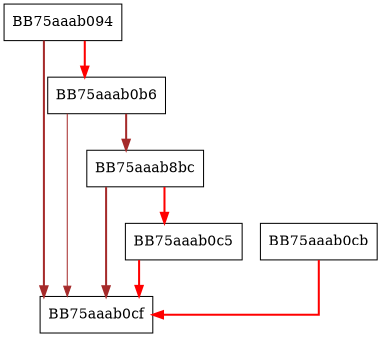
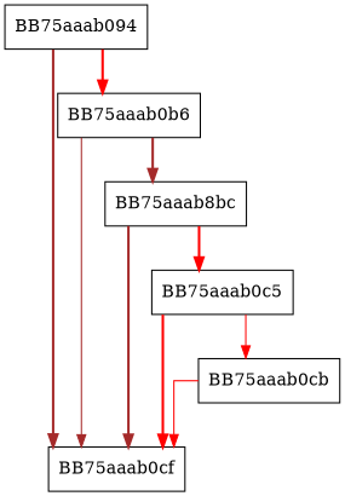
  digraph {
    splines=ortho
    node [shape=box]
    edge [color=red style=bold]
    BB75aaab094
    BB75aaab0cf
    BB75aaab0b6
    n4 [label=BB75aaab8bc]
    BB75aaab0c5
    BB75aaab0cb
    BB75aaab094 -> BB75aaab0cf [color=brown]
    BB75aaab094 -> BB75aaab0b6
    BB75aaab0b6 -> BB75aaab0cf [color=brown style=solid]
    BB75aaab0b6 -> n4 [color=brown]
    n4 -> BB75aaab0cf [color=brown]
    n4 -> BB75aaab0c5
    BB75aaab0c5 -> BB75aaab0cf
-   BB75aaab0cb -> BB75aaab0cf
+   BB75aaab0c5 -> BB75aaab0cb [style=solid]
+   BB75aaab0cb -> BB75aaab0cf [style=solid]
  }
